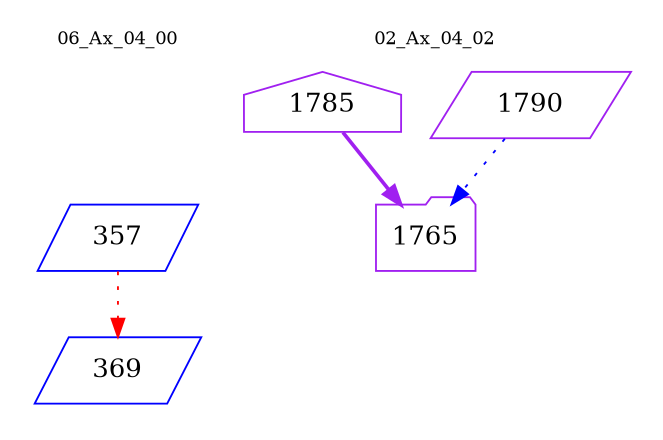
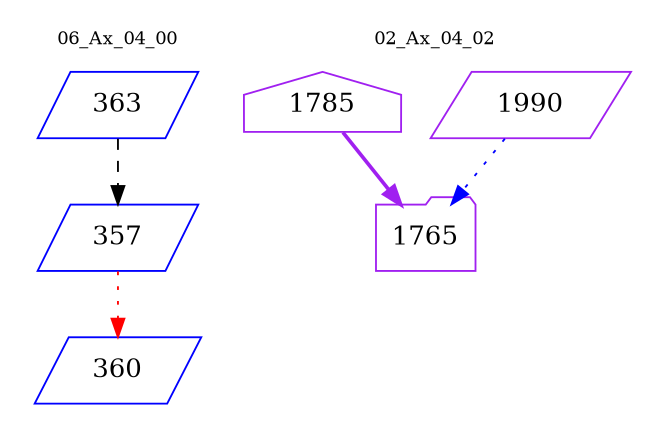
  digraph {
    node [color=blue shape=parallelogram]
    edge [style=dotted]
+   n1 [label=363]
    n2 [label=357]
-   n3 [label=369]
-   n4 [color=purple label=1790]
+   n3 [label=360]
+   n4 [color=purple label=1990]
    n5 [color=purple label=1785 shape=house]
    n6 [color=purple label=1765 shape=folder]
    subgraph cluster_1 {
      color=white
      fontsize=10
      label="06_Ax_04_00"
+     n1
      n2
      n3
    }
    subgraph cluster_2 {
      color=white
      fontsize=10
      label="02_Ax_04_02"
      n4
      n5
      n6
    }
+   n1 -> n2 [color=black style=dashed]
    n2 -> n3 [color=red]
    n4 -> n6 [color=blue]
    n5 -> n6 [color=purple style=bold]
  }
